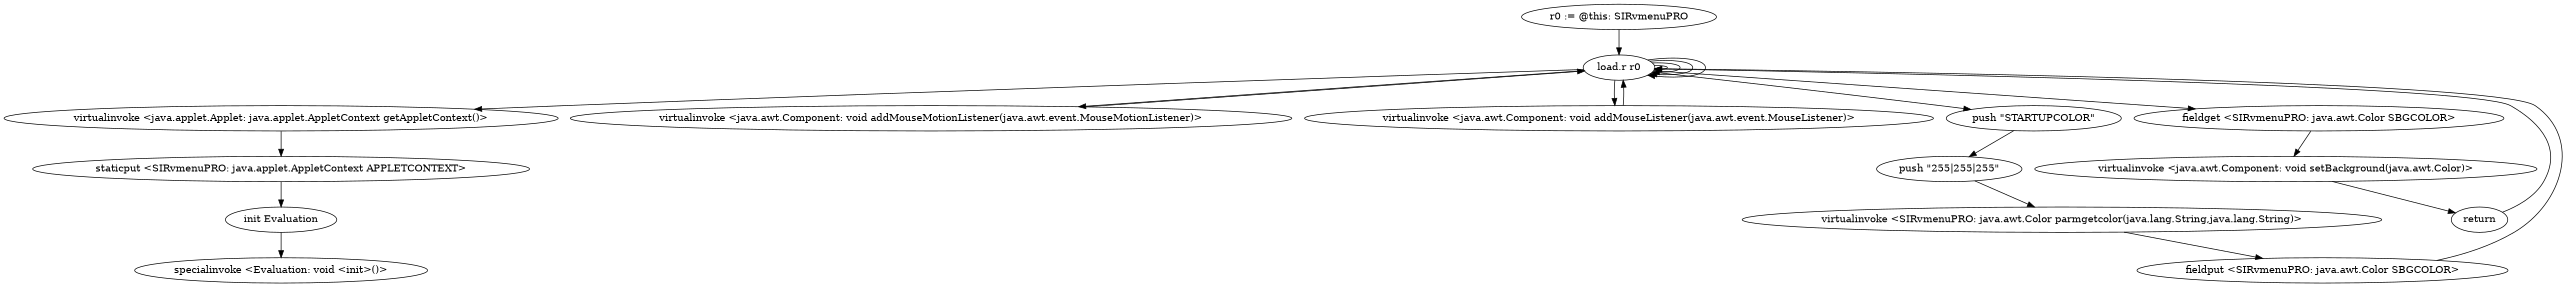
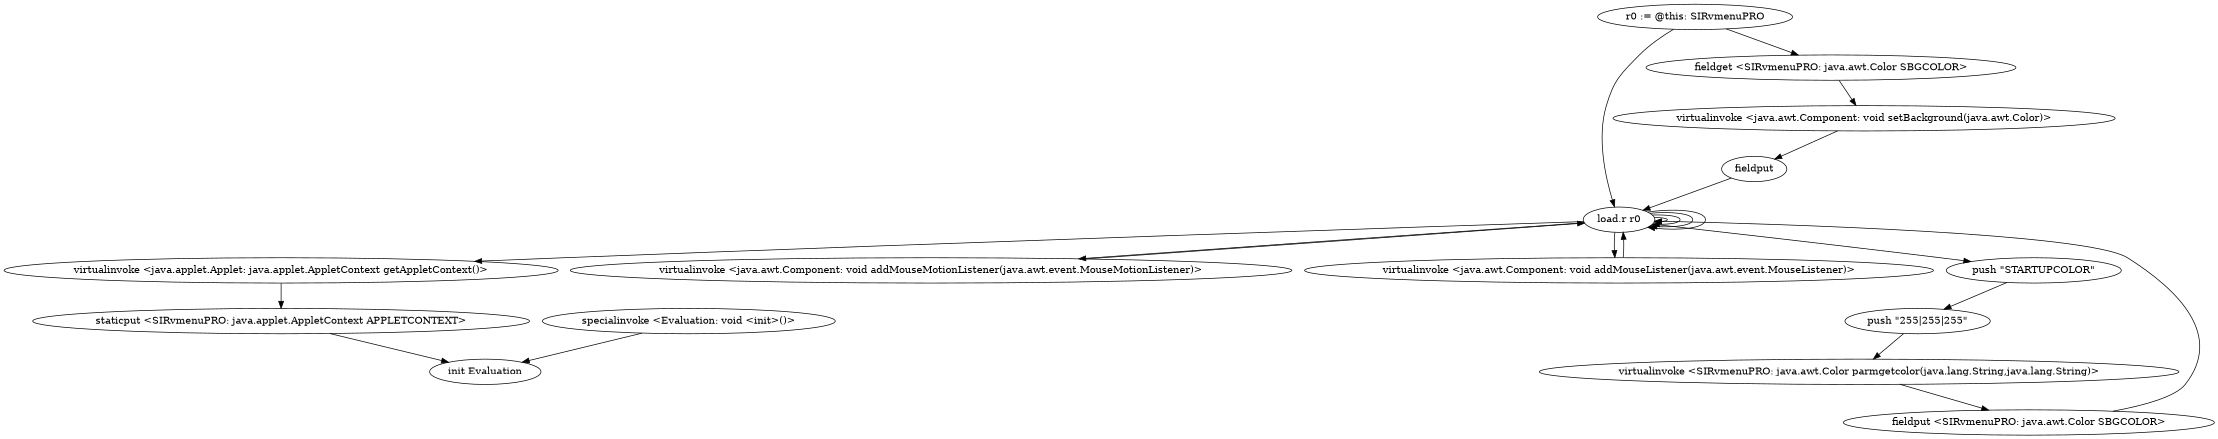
  digraph {
    "r0 := @this: SIRvmenuPRO"
    "load.r r0"
    "virtualinvoke <java.applet.Applet: java.applet.AppletContext getAppletContext()>"
    "virtualinvoke <java.awt.Component: void addMouseMotionListener(java.awt.event.MouseMotionListener)>"
    "virtualinvoke <java.awt.Component: void addMouseListener(java.awt.event.MouseListener)>"
    "push \"STARTUPCOLOR\""
    "fieldget <SIRvmenuPRO: java.awt.Color SBGCOLOR>"
    "staticput <SIRvmenuPRO: java.applet.AppletContext APPLETCONTEXT>"
    "push \"255|255|255\""
    "virtualinvoke <java.awt.Component: void setBackground(java.awt.Color)>"
    n11 [label="init Evaluation"]
    "specialinvoke <Evaluation: void <init>()>"
    "virtualinvoke <SIRvmenuPRO: java.awt.Color parmgetcolor(java.lang.String,java.lang.String)>"
    "fieldput <SIRvmenuPRO: java.awt.Color SBGCOLOR>"
-   return
+   return [label=fieldput]
    "r0 := @this: SIRvmenuPRO" -> "load.r r0"
    "load.r r0" -> "load.r r0"
    "load.r r0" -> "load.r r0"
    "load.r r0" -> "load.r r0"
    "load.r r0" -> "load.r r0"
    "load.r r0" -> "virtualinvoke <java.applet.Applet: java.applet.AppletContext getAppletContext()>"
    "load.r r0" -> "virtualinvoke <java.awt.Component: void addMouseMotionListener(java.awt.event.MouseMotionListener)>"
    "load.r r0" -> "virtualinvoke <java.awt.Component: void addMouseListener(java.awt.event.MouseListener)>"
    "load.r r0" -> "push \"STARTUPCOLOR\""
-   "load.r r0" -> "fieldget <SIRvmenuPRO: java.awt.Color SBGCOLOR>"
+   "r0 := @this: SIRvmenuPRO" -> "fieldget <SIRvmenuPRO: java.awt.Color SBGCOLOR>"
    "virtualinvoke <java.applet.Applet: java.applet.AppletContext getAppletContext()>" -> "staticput <SIRvmenuPRO: java.applet.AppletContext APPLETCONTEXT>"
    "virtualinvoke <java.awt.Component: void addMouseMotionListener(java.awt.event.MouseMotionListener)>" -> "load.r r0"
    "virtualinvoke <java.awt.Component: void addMouseListener(java.awt.event.MouseListener)>" -> "load.r r0"
    "push \"STARTUPCOLOR\"" -> "push \"255|255|255\""
    "fieldget <SIRvmenuPRO: java.awt.Color SBGCOLOR>" -> "virtualinvoke <java.awt.Component: void setBackground(java.awt.Color)>"
    "staticput <SIRvmenuPRO: java.applet.AppletContext APPLETCONTEXT>" -> n11
    "push \"255|255|255\"" -> "virtualinvoke <SIRvmenuPRO: java.awt.Color parmgetcolor(java.lang.String,java.lang.String)>"
    "virtualinvoke <java.awt.Component: void setBackground(java.awt.Color)>" -> return
-   n11 -> "specialinvoke <Evaluation: void <init>()>"
+   "specialinvoke <Evaluation: void <init>()>" -> n11
    "virtualinvoke <SIRvmenuPRO: java.awt.Color parmgetcolor(java.lang.String,java.lang.String)>" -> "fieldput <SIRvmenuPRO: java.awt.Color SBGCOLOR>"
    "fieldput <SIRvmenuPRO: java.awt.Color SBGCOLOR>" -> "load.r r0"
    return -> "load.r r0"
  }
